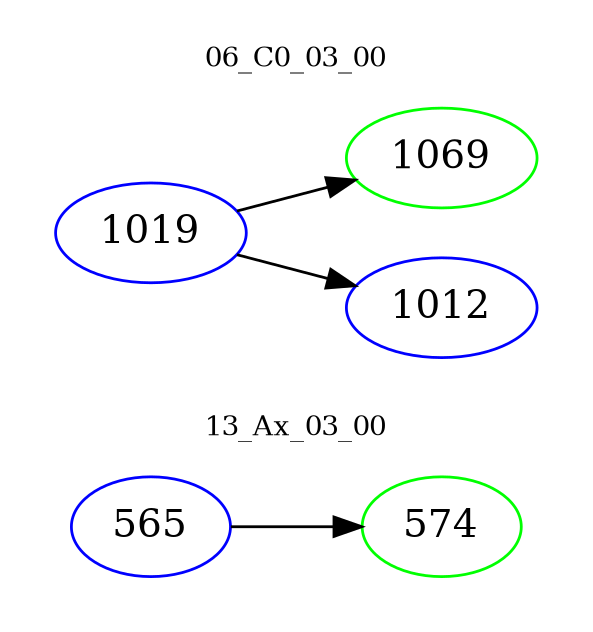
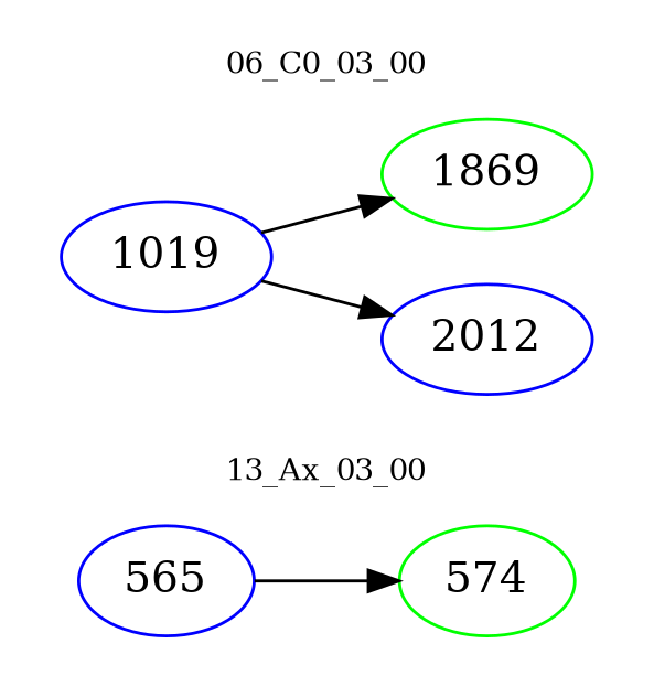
  digraph {
    rankdir=LR
    node [color=blue]
    edge [color=black]
    n1 [label=565]
    n2 [color=green label=574]
    n3 [label=1019]
-   n4 [label=1012]
-   n5 [color=green label=1069]
+   n4 [label=2012]
+   n5 [color=green label=1869]
    subgraph cluster_1 {
      color=white
      fontsize=10
      label="13_Ax_03_00"
      n1
      n2
    }
    subgraph cluster_2 {
      color=white
      fontsize=10
      label="06_C0_03_00"
      n3
      n4
      n5
    }
    n1 -> n2
    n3 -> n4
    n3 -> n5
  }
